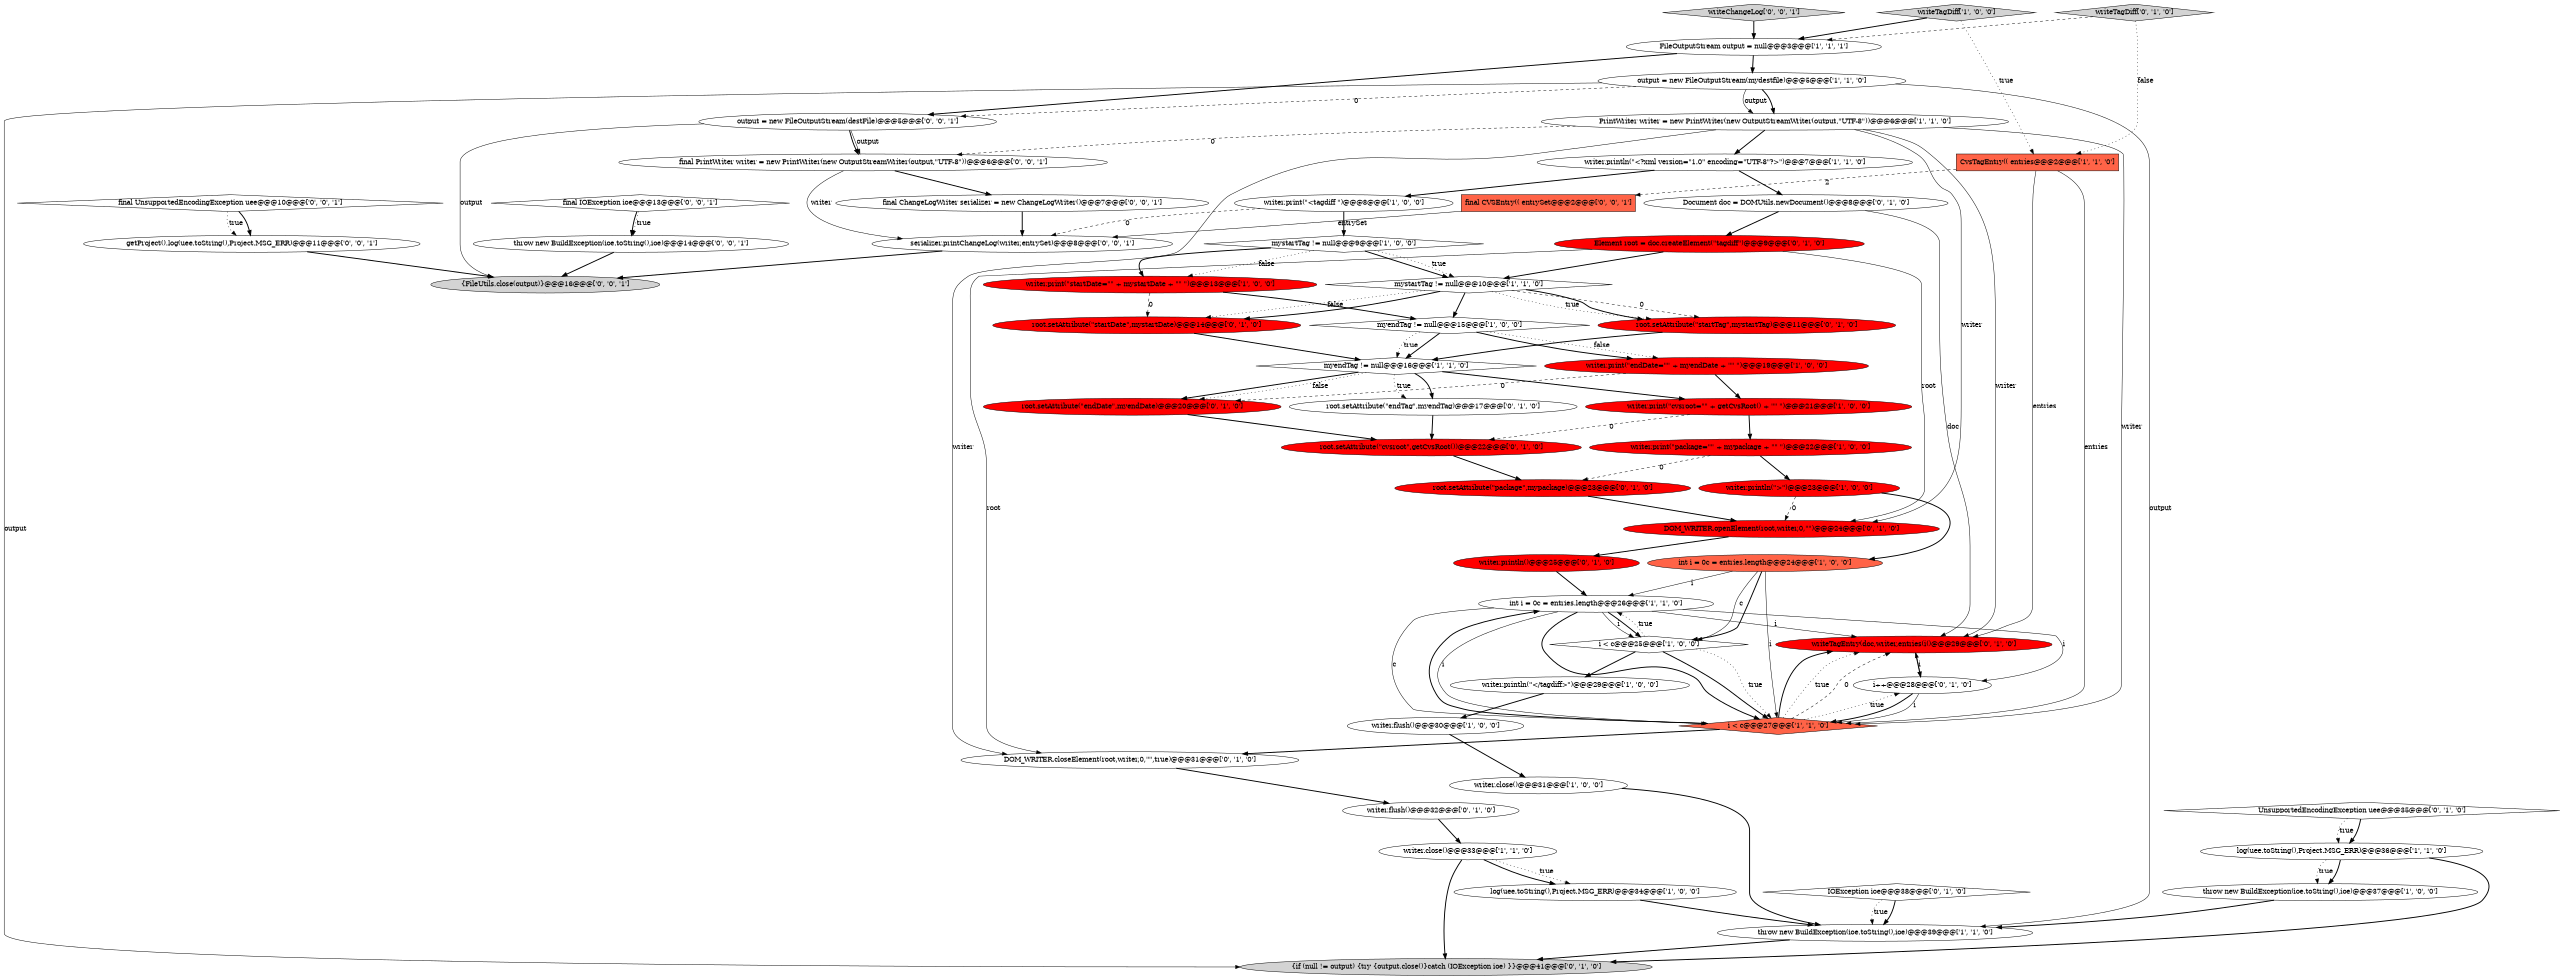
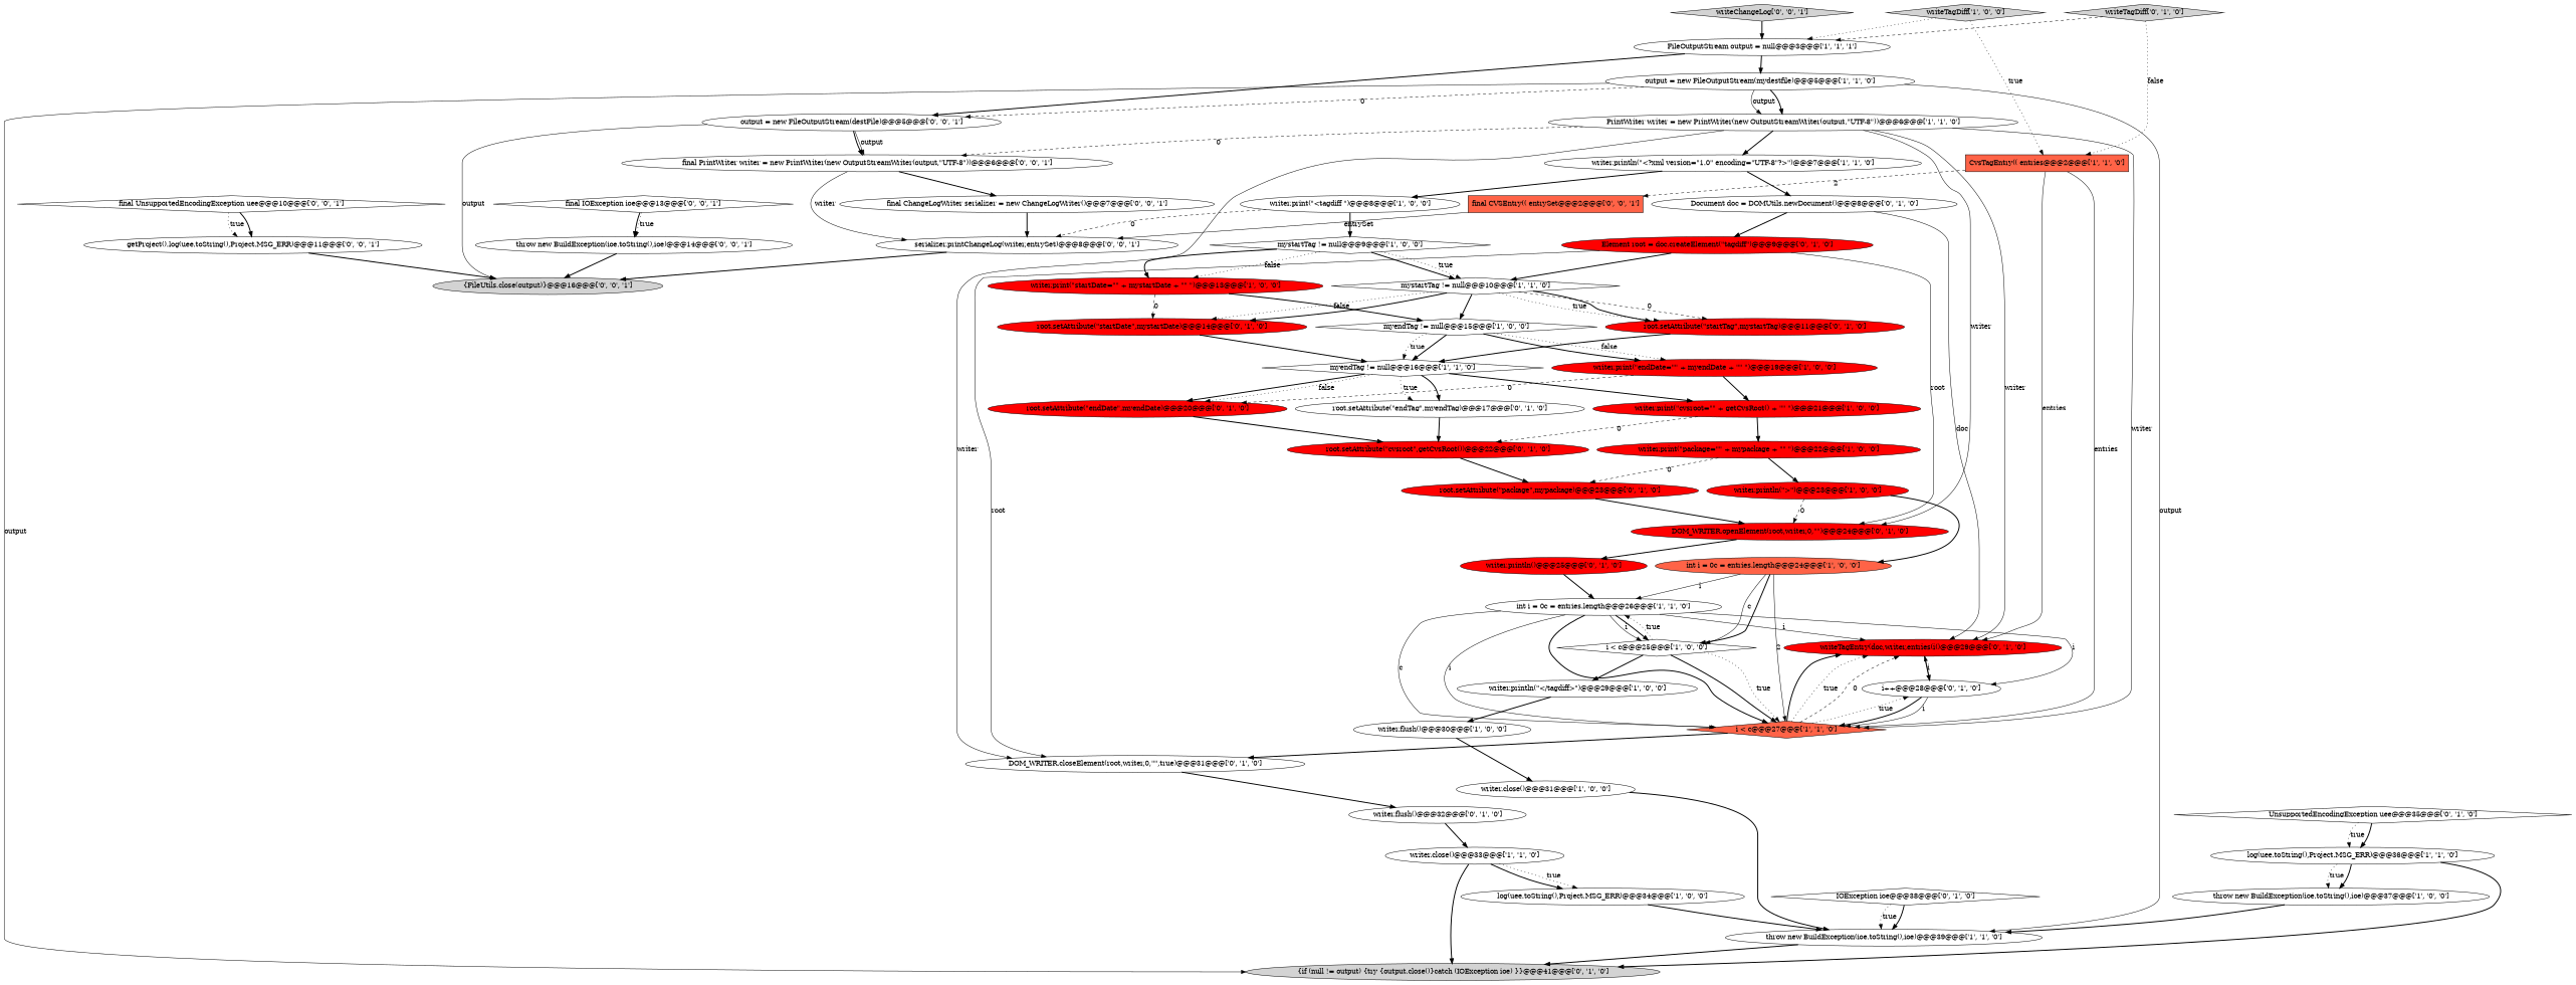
  digraph {
    node [fillcolor=white shape=ellipse style=filled]
    edge [style=bold]
    n1 [fillcolor=red label="root.setAttribute(\"cvsroot\",getCvsRoot())@@@22@@@['0', '1', '0']"]
    n2 [fillcolor=red label="root.setAttribute(\"package\",mypackage)@@@23@@@['0', '1', '0']"]
    n3 [fillcolor=red label="DOM_WRITER.openElement(root,writer,0,\"\")@@@24@@@['0', '1', '0']"]
    n4 [label="DOM_WRITER.closeElement(root,writer,0,\"\",true)@@@31@@@['0', '1', '0']"]
    n5 [label="writer.flush()@@@32@@@['0', '1', '0']"]
    n6 [label="writer.close()@@@33@@@['1', '1', '0']"]
    n7 [label="final PrintWriter writer = new PrintWriter(new OutputStreamWriter(output,\"UTF-8\"))@@@6@@@['0', '0', '1']"]
    n8 [label="final ChangeLogWriter serializer = new ChangeLogWriter()@@@7@@@['0', '0', '1']"]
    n9 [label="serializer.printChangeLog(writer,entrySet)@@@8@@@['0', '0', '1']"]
    n10 [fillcolor=lightgray label="{FileUtils.close(output)}@@@16@@@['0', '0', '1']"]
    n11 [fillcolor=red label="writer.print(\"package=\"\" + mypackage + \"\" \")@@@22@@@['1', '0', '0']"]
    n12 [fillcolor=red label="writer.println(\">\")@@@23@@@['1', '0', '0']"]
    n13 [fillcolor=tomato label="int i = 0c = entries.length@@@24@@@['1', '0', '0']"]
    n14 [fillcolor=red label="root.setAttribute(\"startTag\",mystartTag)@@@11@@@['0', '1', '0']"]
    n15 [label="myendTag != null@@@16@@@['1', '1', '0']" shape=diamond]
    n16 [fillcolor=red label="root.setAttribute(\"endDate\",myendDate)@@@20@@@['0', '1', '0']"]
    n17 [fillcolor=red label="writer.print(\"cvsroot=\"\" + getCvsRoot() + \"\" \")@@@21@@@['1', '0', '0']"]
    n18 [label="root.setAttribute(\"endTag\",myendTag)@@@17@@@['0', '1', '0']"]
    n19 [fillcolor=red label="writer.println()@@@25@@@['0', '1', '0']"]
    n20 [label="int i = 0c = entries.length@@@26@@@['1', '1', '0']"]
    n21 [fillcolor=red label="writeTagEntry(doc,writer,entries(i()@@@29@@@['0', '1', '0']"]
    n22 [fillcolor=tomato label="i < c@@@27@@@['1', '1', '0']" shape=diamond]
    n23 [label="i < c@@@25@@@['1', '0', '0']" shape=diamond]
    n24 [label="i++@@@28@@@['0', '1', '0']"]
    n25 [label="mystartTag != null@@@9@@@['1', '0', '0']" shape=diamond]
    n26 [fillcolor=red label="writer.print(\"startDate=\"\" + mystartDate + \"\" \")@@@13@@@['1', '0', '0']"]
    n27 [label="mystartTag != null@@@10@@@['1', '1', '0']" shape=diamond]
    n28 [label="myendTag != null@@@15@@@['1', '0', '0']" shape=diamond]
    n29 [fillcolor=red label="root.setAttribute(\"startDate\",mystartDate)@@@14@@@['0', '1', '0']"]
    n30 [fillcolor=tomato label="CvsTagEntry(( entries@@@2@@@['1', '1', '0']" shape=box]
    n31 [fillcolor=tomato label="final CVSEntry(( entrySet@@@2@@@['0', '0', '1']" shape=box]
    n32 [fillcolor=lightgray label="writeTagDiff['0', '1', '0']" shape=diamond]
    n33 [label="FileOutputStream output = null@@@3@@@['1', '1', '1']"]
    n34 [label="output = new FileOutputStream(mydestfile)@@@5@@@['1', '1', '0']"]
    n35 [label="output = new FileOutputStream(destFile)@@@5@@@['0', '0', '1']"]
    n36 [fillcolor=red label="writer.print(\"endDate=\"\" + myendDate + \"\" \")@@@19@@@['1', '0', '0']"]
    n37 [label="writer.println(\"</tagdiff>\")@@@29@@@['1', '0', '0']"]
    n38 [label="writer.flush()@@@30@@@['1', '0', '0']"]
    n39 [label="writer.close()@@@31@@@['1', '0', '0']"]
    n40 [label="IOException ioe@@@38@@@['0', '1', '0']" shape=diamond]
    n41 [label="throw new BuildException(ioe.toString(),ioe)@@@39@@@['1', '1', '0']"]
    n42 [fillcolor=lightgray label="{if (null != output) {try {output.close()}catch (IOException ioe) }}@@@41@@@['0', '1', '0']"]
    n43 [label="writer.println(\"<?xml version=\"1.0\" encoding=\"UTF-8\"?>\")@@@7@@@['1', '1', '0']"]
    n44 [label="writer.print(\"<tagdiff \")@@@8@@@['1', '0', '0']"]
    n45 [label="Document doc = DOMUtils.newDocument()@@@8@@@['0', '1', '0']"]
    n46 [fillcolor=red label="Element root = doc.createElement(\"tagdiff\")@@@9@@@['0', '1', '0']"]
    n47 [label="final IOException ioe@@@13@@@['0', '0', '1']" shape=diamond]
    n48 [label="throw new BuildException(ioe.toString(),ioe)@@@14@@@['0', '0', '1']"]
    n49 [fillcolor=lightgray label="writeTagDiff['1', '0', '0']" shape=diamond]
    n50 [label="log(uee.toString(),Project.MSG_ERR)@@@34@@@['1', '0', '0']"]
    n51 [label="PrintWriter writer = new PrintWriter(new OutputStreamWriter(output,\"UTF-8\"))@@@6@@@['1', '1', '0']"]
    n52 [label="getProject().log(uee.toString(),Project.MSG_ERR)@@@11@@@['0', '0', '1']"]
    n53 [label="throw new BuildException(ioe.toString(),ioe)@@@37@@@['1', '0', '0']"]
    n54 [label="UnsupportedEncodingException uee@@@35@@@['0', '1', '0']" shape=diamond]
    n55 [label="log(uee.toString(),Project.MSG_ERR)@@@36@@@['1', '1', '0']"]
    n56 [label="final UnsupportedEncodingException uee@@@10@@@['0', '0', '1']" shape=diamond]
    n57 [fillcolor=lightgray label="writeChangeLog['0', '0', '1']" shape=diamond]
    n1 -> n2
    n2 -> n3
    n3 -> n19
    n4 -> n5
    n5 -> n6
    n6 -> n42
    n6 -> n50 [label=true style=dotted]
    n6 -> n50
    n7 -> n8
    n7 -> n9 [label=writer style=solid]
    n8 -> n9
    n9 -> n10
    n11 -> n2 [label=0 style=dashed]
    n11 -> n12
    n12 -> n3 [label=0 style=dashed]
    n12 -> n13
    n13 -> n20 [label=i style=solid]
-   n13 -> n22 [label=i style=solid]
+   n13 -> n22 [label=2 style=solid]
    n13 -> n23
    n13 -> n23 [label=c style=solid]
    n14 -> n15
    n15 -> n16
    n15 -> n16 [label=false style=dotted]
    n15 -> n17
    n15 -> n18
    n15 -> n18 [label=true style=dotted]
    n16 -> n1
    n17 -> n1 [label=0 style=dashed]
    n17 -> n11
    n18 -> n1
    n19 -> n20
    n20 -> n21 [label=i style=solid]
    n20 -> n22 [label=i style=solid]
    n20 -> n22
    n20 -> n22 [label=c style=solid]
    n20 -> n23 [label=i style=solid]
    n20 -> n23
    n20 -> n24 [label=i style=solid]
    n21 -> n24
    n22 -> n4
-   n22 -> n20
    n22 -> n21
    n22 -> n21 [label=true style=dotted]
    n22 -> n21 [label=0 style=dashed]
    n22 -> n24 [label=true style=dotted]
    n23 -> n20 [label=true style=dotted]
    n23 -> n22 [label=true style=dotted]
    n23 -> n22
    n23 -> n37
    n24 -> n21 [label=i style=solid]
    n24 -> n22 [label=i style=solid]
    n24 -> n22
    n25 -> n26
    n25 -> n26 [label=false style=dotted]
    n25 -> n27
    n25 -> n27 [label=true style=dotted]
    n26 -> n28
    n26 -> n29 [label=0 style=dashed]
    n27 -> n14 [label=0 style=dashed]
    n27 -> n14 [label=true style=dotted]
    n27 -> n14
    n27 -> n28
    n27 -> n29 [label=false style=dotted]
    n27 -> n29
    n28 -> n15
    n28 -> n15 [label=true style=dotted]
    n28 -> n36 [label=false style=dotted]
    n28 -> n36
    n29 -> n15
    n30 -> n21 [label=entries style=solid]
    n30 -> n22 [label=entries style=solid]
    n30 -> n31 [label=2 style=dashed]
    n31 -> n9 [label=entrySet style=solid]
    n32 -> n30 [label=false style=dotted]
    n32 -> n33 [style=dashed]
    n33 -> n34
    n33 -> n35
    n34 -> n35 [label=0 style=dashed]
    n34 -> n41 [label=output style=solid]
    n34 -> n42 [label=output style=solid]
    n34 -> n51
    n34 -> n51 [label=output style=solid]
    n35 -> n7 [label=output style=solid]
    n35 -> n7
    n35 -> n10 [label=output style=solid]
    n36 -> n16 [label=0 style=dashed]
    n36 -> n17
    n37 -> n38
    n38 -> n39
    n39 -> n41
    n40 -> n41
    n40 -> n41 [label=true style=dotted]
    n41 -> n42
    n43 -> n44
    n43 -> n45
    n44 -> n9 [label=0 style=dashed]
    n44 -> n25
    n45 -> n21 [label=doc style=solid]
    n45 -> n46
    n46 -> n3 [label=root style=solid]
    n46 -> n4 [label=root style=solid]
    n46 -> n27
    n47 -> n48
    n47 -> n48 [label=true style=dotted]
    n48 -> n10
    n49 -> n30 [label=true style=dotted]
-   n49 -> n33
+   n49 -> n33 [style=dotted]
    n50 -> n41
    n51 -> n3 [label=writer style=solid]
    n51 -> n4 [label=writer style=solid]
    n51 -> n7 [label=0 style=dashed]
    n51 -> n21 [label=writer style=solid]
    n51 -> n22 [label=writer style=solid]
    n51 -> n43
    n52 -> n10
    n53 -> n41
    n54 -> n55
    n54 -> n55 [label=true style=dotted]
    n55 -> n42
    n55 -> n53
    n55 -> n53 [label=true style=dotted]
    n56 -> n52
    n56 -> n52 [label=true style=dotted]
    n57 -> n33
  }
